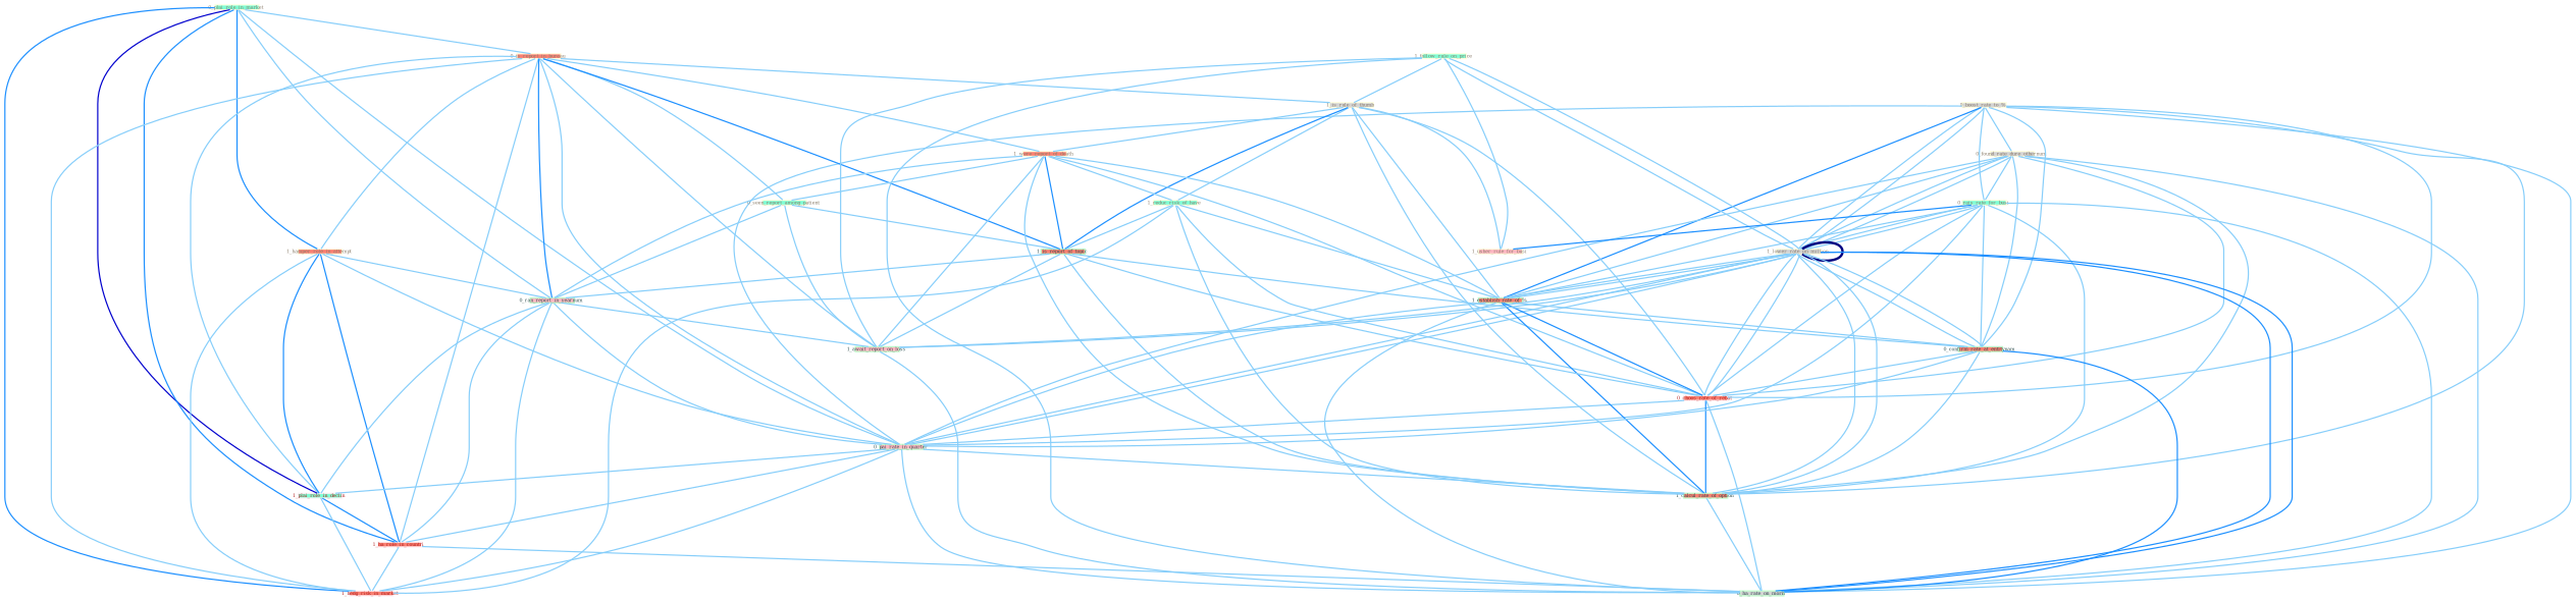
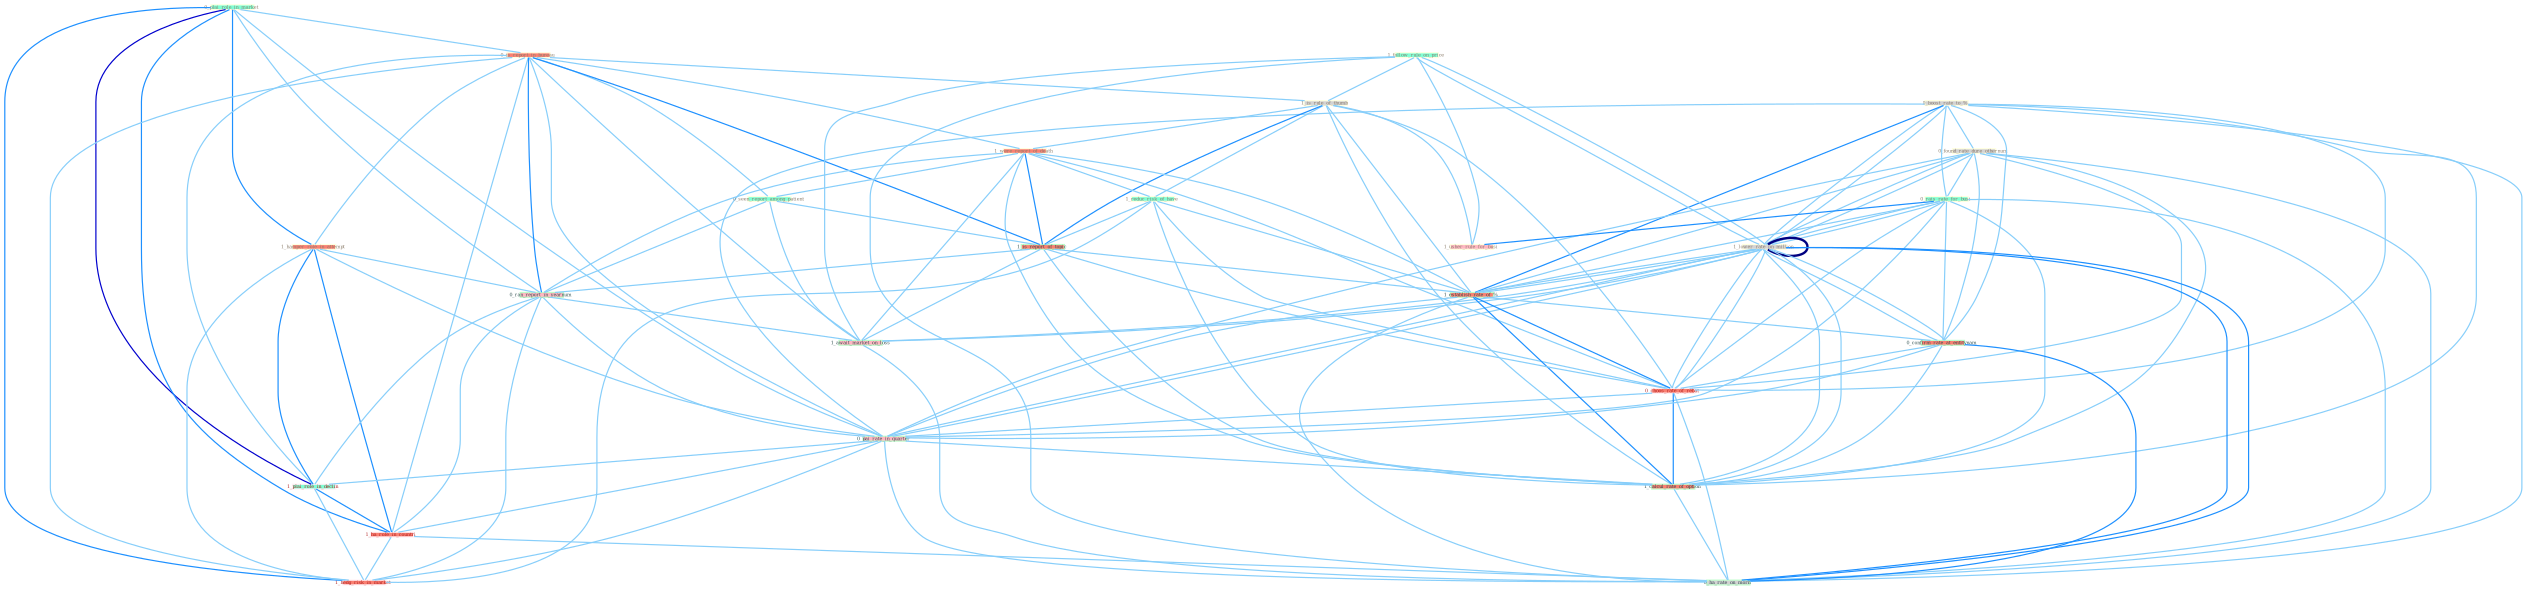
  graph {
    node [color="#ffffe0" fillcolor=salmon fixedsize=true fontcolor="#8b7d6b" fontsize=4 shape=polygon style=filled]
    edge [color="#87cefa" w=1]
    "0_boost_rate_to_% " [fillcolor=lightgrey height=.06 width=.5]
    "0_plai_role_in_market " [fillcolor=aquamarine height=.06 width=.5]
    "0_is_report_in_bureau " [height=.06 width=.5]
    "0_found_rate_dure_othernum " [fillcolor=lightgrey height=.06 width=.5]
    "1_follow_rule_on_price " [fillcolor=aquamarine height=.06 width=.5]
    "1_is_rule_of_thumb " [fillcolor=lightgrey height=.06 width=.5]
    "1_were_report_of_death " [height=.06 width=.5]
    "0_rais_rate_for_busi " [fillcolor=aquamarine height=.06 width=.5]
    "1_hamper_role_in_attempt " [height=.06 width=.5]
    "1_usher_rule_for_busi " [fillcolor=lightpink height=.06 width=.5]
    "1_reduc_risk_of_have " [fillcolor=aquamarine height=.06 width=.5]
    "1_lower_rate_on_million " [fillcolor=lightgrey height=.06 width=.5]
    "0_seen_report_among_patient " [fillcolor=aquamarine height=.06 width=.5]
    "0_choos_rate_of_rebat " [color="#fff0f5" fontcolor="#b22222" height=.06 width=.5]
    "1_plai_role_in_declin " [color="#fff0f5" fillcolor=aquamarine fontcolor="#b22222" height=.06 width=.5]
    "1_ha_role_in_countri " [color="#fff0f5" fontcolor="#b22222" height=.06 width=.5]
    "1_hedg_risk_in_market " [color="#fff0f5" fontcolor="#b22222" height=.06 width=.5]
    "1_establish_rate_of_% " [color="#BDFCC9" fontcolor="#2f4f4f" height=.06 width=.5]
    "0_confirm_rate_at_entitynam " [color="#BDFCC9" fontcolor="#2f4f4f" height=.06 width=.5]
    "0_pai_rate_in_quarter " [color="#BDFCC9" fillcolor=lightpink fontcolor="#2f4f4f" height=.06 width=.5]
    "1_calcul_rate_of_option " [color="#BDFCC9" fontcolor="#2f4f4f" height=.06 width=.5]
    "0_ha_rate_on_morn " [color="#BDFCC9" fillcolor=lightgrey fontcolor="#2f4f4f" height=.06 width=.5]
    "0_ran_report_in_yearnum " [color="#BDFCC9" fillcolor=lightpink fontcolor="#2f4f4f" height=.06 width=.5]
    "1_is_report_of_topic " [color="#BDFCC9" fontcolor="#2f4f4f" height=.06 width=.5]
-   "1_await_report_on_loss " [color="#BDFCC9" fillcolor=lightpink fontcolor="#2f4f4f" height=.06 width=.5]
+   "1_await_report_on_loss " [color="#BDFCC9" fillcolor=lightpink fontcolor="#2f4f4f" height=.06 width=.5 label="1_await_market_on_loss"]
    subgraph sub_1 {
      "0_boost_rate_to_% "
      "0_plai_role_in_market "
      "0_is_report_in_bureau "
      "0_found_rate_dure_othernum "
      "1_follow_rule_on_price "
      "1_is_rule_of_thumb "
      "1_were_report_of_death "
      "0_rais_rate_for_busi "
      "1_hamper_role_in_attempt "
      "1_usher_rule_for_busi "
      "1_reduc_risk_of_have "
      "1_lower_rate_on_million "
      "0_seen_report_among_patient "
    }
    subgraph sub_2 {
      "1_lower_rate_on_million "
      "0_choos_rate_of_rebat "
      "1_plai_role_in_declin "
      "1_ha_role_in_countri "
      "1_hedg_risk_in_market "
    }
    "0_boost_rate_to_% " -- "0_found_rate_dure_othernum "
    "0_boost_rate_to_% " -- "0_rais_rate_for_busi "
    "0_boost_rate_to_% " -- "1_lower_rate_on_million "
    "0_boost_rate_to_% " -- "1_lower_rate_on_million "
    "0_boost_rate_to_% " -- "0_choos_rate_of_rebat "
    "0_boost_rate_to_% " -- "1_establish_rate_of_% " [color="#1e90ff" w=2]
    "0_boost_rate_to_% " -- "0_confirm_rate_at_entitynam "
    "0_boost_rate_to_% " -- "0_pai_rate_in_quarter "
    "0_boost_rate_to_% " -- "1_calcul_rate_of_option "
    "0_boost_rate_to_% " -- "0_ha_rate_on_morn "
    "0_plai_role_in_market " -- "0_is_report_in_bureau "
    "0_plai_role_in_market " -- "1_hamper_role_in_attempt " [color="#1e90ff" w=2]
    "0_plai_role_in_market " -- "1_plai_role_in_declin " [color="#0000cd" w=3]
    "0_plai_role_in_market " -- "1_ha_role_in_countri " [color="#1e90ff" w=2]
    "0_plai_role_in_market " -- "1_hedg_risk_in_market " [color="#1e90ff" w=2]
    "0_plai_role_in_market " -- "0_pai_rate_in_quarter "
    "0_plai_role_in_market " -- "0_ran_report_in_yearnum "
    "0_is_report_in_bureau " -- "1_is_rule_of_thumb "
    "0_is_report_in_bureau " -- "1_were_report_of_death "
    "0_is_report_in_bureau " -- "1_hamper_role_in_attempt "
    "0_is_report_in_bureau " -- "0_seen_report_among_patient "
    "0_is_report_in_bureau " -- "1_plai_role_in_declin "
    "0_is_report_in_bureau " -- "1_ha_role_in_countri "
    "0_is_report_in_bureau " -- "1_hedg_risk_in_market "
    "0_is_report_in_bureau " -- "0_pai_rate_in_quarter "
    "0_is_report_in_bureau " -- "0_ran_report_in_yearnum " [color="#1e90ff" w=2]
    "0_is_report_in_bureau " -- "1_is_report_of_topic " [color="#1e90ff" w=2]
    "0_is_report_in_bureau " -- "1_await_report_on_loss "
    "0_found_rate_dure_othernum " -- "0_rais_rate_for_busi "
    "0_found_rate_dure_othernum " -- "1_lower_rate_on_million "
    "0_found_rate_dure_othernum " -- "1_lower_rate_on_million "
    "0_found_rate_dure_othernum " -- "0_choos_rate_of_rebat "
    "0_found_rate_dure_othernum " -- "1_establish_rate_of_% "
    "0_found_rate_dure_othernum " -- "0_confirm_rate_at_entitynam "
    "0_found_rate_dure_othernum " -- "0_pai_rate_in_quarter "
    "0_found_rate_dure_othernum " -- "1_calcul_rate_of_option "
    "0_found_rate_dure_othernum " -- "0_ha_rate_on_morn "
    "1_follow_rule_on_price " -- "1_is_rule_of_thumb "
    "1_follow_rule_on_price " -- "1_usher_rule_for_busi "
    "1_follow_rule_on_price " -- "1_lower_rate_on_million "
    "1_follow_rule_on_price " -- "1_lower_rate_on_million "
    "1_follow_rule_on_price " -- "0_ha_rate_on_morn "
    "1_follow_rule_on_price " -- "1_await_report_on_loss "
    "1_is_rule_of_thumb " -- "1_were_report_of_death "
    "1_is_rule_of_thumb " -- "1_usher_rule_for_busi "
    "1_is_rule_of_thumb " -- "1_reduc_risk_of_have "
    "1_is_rule_of_thumb " -- "0_choos_rate_of_rebat "
    "1_is_rule_of_thumb " -- "1_establish_rate_of_% "
    "1_is_rule_of_thumb " -- "1_calcul_rate_of_option "
    "1_is_rule_of_thumb " -- "1_is_report_of_topic " [color="#1e90ff" w=2]
    "1_were_report_of_death " -- "1_reduc_risk_of_have "
    "1_were_report_of_death " -- "0_seen_report_among_patient "
    "1_were_report_of_death " -- "0_choos_rate_of_rebat "
    "1_were_report_of_death " -- "1_establish_rate_of_% "
    "1_were_report_of_death " -- "1_calcul_rate_of_option "
    "1_were_report_of_death " -- "0_ran_report_in_yearnum "
    "1_were_report_of_death " -- "1_is_report_of_topic " [color="#1e90ff" w=2]
    "1_were_report_of_death " -- "1_await_report_on_loss "
    "0_rais_rate_for_busi " -- "1_usher_rule_for_busi " [color="#1e90ff" w=2]
    "0_rais_rate_for_busi " -- "1_lower_rate_on_million "
    "0_rais_rate_for_busi " -- "1_lower_rate_on_million "
    "0_rais_rate_for_busi " -- "0_choos_rate_of_rebat "
    "0_rais_rate_for_busi " -- "1_establish_rate_of_% "
    "0_rais_rate_for_busi " -- "0_confirm_rate_at_entitynam "
    "0_rais_rate_for_busi " -- "0_pai_rate_in_quarter "
    "0_rais_rate_for_busi " -- "1_calcul_rate_of_option "
    "0_rais_rate_for_busi " -- "0_ha_rate_on_morn "
    "1_hamper_role_in_attempt " -- "1_plai_role_in_declin " [color="#1e90ff" w=2]
    "1_hamper_role_in_attempt " -- "1_ha_role_in_countri " [color="#1e90ff" w=2]
    "1_hamper_role_in_attempt " -- "1_hedg_risk_in_market "
    "1_hamper_role_in_attempt " -- "0_pai_rate_in_quarter "
    "1_hamper_role_in_attempt " -- "0_ran_report_in_yearnum "
    "1_reduc_risk_of_have " -- "0_choos_rate_of_rebat "
    "1_reduc_risk_of_have " -- "1_hedg_risk_in_market "
    "1_reduc_risk_of_have " -- "1_establish_rate_of_% "
    "1_reduc_risk_of_have " -- "1_calcul_rate_of_option "
    "1_reduc_risk_of_have " -- "1_is_report_of_topic "
    "1_lower_rate_on_million " -- "1_lower_rate_on_million " [color="#000080" style=bold w=4]
    "1_lower_rate_on_million " -- "0_choos_rate_of_rebat "
    "1_lower_rate_on_million " -- "0_choos_rate_of_rebat "
    "1_lower_rate_on_million " -- "1_establish_rate_of_% "
    "1_lower_rate_on_million " -- "0_confirm_rate_at_entitynam "
    "1_lower_rate_on_million " -- "0_confirm_rate_at_entitynam "
    "1_lower_rate_on_million " -- "0_pai_rate_in_quarter "
    "1_lower_rate_on_million " -- "0_pai_rate_in_quarter "
    "1_lower_rate_on_million " -- "1_calcul_rate_of_option "
    "1_lower_rate_on_million " -- "1_calcul_rate_of_option "
    "1_lower_rate_on_million " -- "0_ha_rate_on_morn " [color="#1e90ff" w=2]
    "1_lower_rate_on_million " -- "0_ha_rate_on_morn " [color="#1e90ff" w=2]
    "1_lower_rate_on_million " -- "1_await_report_on_loss "
    "1_lower_rate_on_million " -- "1_await_report_on_loss "
    "0_seen_report_among_patient " -- "0_ran_report_in_yearnum "
    "0_seen_report_among_patient " -- "1_is_report_of_topic "
    "0_seen_report_among_patient " -- "1_await_report_on_loss "
    "0_choos_rate_of_rebat " -- "0_pai_rate_in_quarter "
    "0_choos_rate_of_rebat " -- "1_calcul_rate_of_option " [color="#1e90ff" w=2]
    "0_choos_rate_of_rebat " -- "0_ha_rate_on_morn "
    "1_plai_role_in_declin " -- "1_ha_role_in_countri " [color="#1e90ff" w=2]
    "1_plai_role_in_declin " -- "1_hedg_risk_in_market "
    "1_ha_role_in_countri " -- "1_hedg_risk_in_market "
    "1_ha_role_in_countri " -- "0_ha_rate_on_morn "
    "1_establish_rate_of_% " -- "1_lower_rate_on_million "
    "1_establish_rate_of_% " -- "0_choos_rate_of_rebat " [color="#1e90ff" w=2]
    "1_establish_rate_of_% " -- "0_confirm_rate_at_entitynam "
    "1_establish_rate_of_% " -- "0_pai_rate_in_quarter "
    "1_establish_rate_of_% " -- "1_calcul_rate_of_option " [color="#1e90ff" w=2]
    "1_establish_rate_of_% " -- "0_ha_rate_on_morn "
    "0_confirm_rate_at_entitynam " -- "0_choos_rate_of_rebat "
    "0_confirm_rate_at_entitynam " -- "0_pai_rate_in_quarter "
    "0_confirm_rate_at_entitynam " -- "1_calcul_rate_of_option "
    "0_confirm_rate_at_entitynam " -- "0_ha_rate_on_morn " [color="#1e90ff"]
    "0_pai_rate_in_quarter " -- "1_plai_role_in_declin "
    "0_pai_rate_in_quarter " -- "1_ha_role_in_countri "
    "0_pai_rate_in_quarter " -- "1_hedg_risk_in_market "
    "0_pai_rate_in_quarter " -- "1_calcul_rate_of_option "
    "0_pai_rate_in_quarter " -- "0_ha_rate_on_morn "
    "1_calcul_rate_of_option " -- "0_ha_rate_on_morn "
    "0_ran_report_in_yearnum " -- "1_plai_role_in_declin "
    "0_ran_report_in_yearnum " -- "1_ha_role_in_countri "
    "0_ran_report_in_yearnum " -- "1_hedg_risk_in_market "
    "0_ran_report_in_yearnum " -- "0_pai_rate_in_quarter "
    "0_ran_report_in_yearnum " -- "1_await_report_on_loss "
    "1_is_report_of_topic " -- "0_choos_rate_of_rebat "
-   "1_is_report_of_topic " -- "0_confirm_rate_at_entitynam "
+   "1_is_report_of_topic " -- "1_establish_rate_of_% "
    "1_is_report_of_topic " -- "1_calcul_rate_of_option "
    "1_is_report_of_topic " -- "0_ran_report_in_yearnum "
    "1_is_report_of_topic " -- "1_await_report_on_loss "
    "1_await_report_on_loss " -- "0_ha_rate_on_morn "
  }
